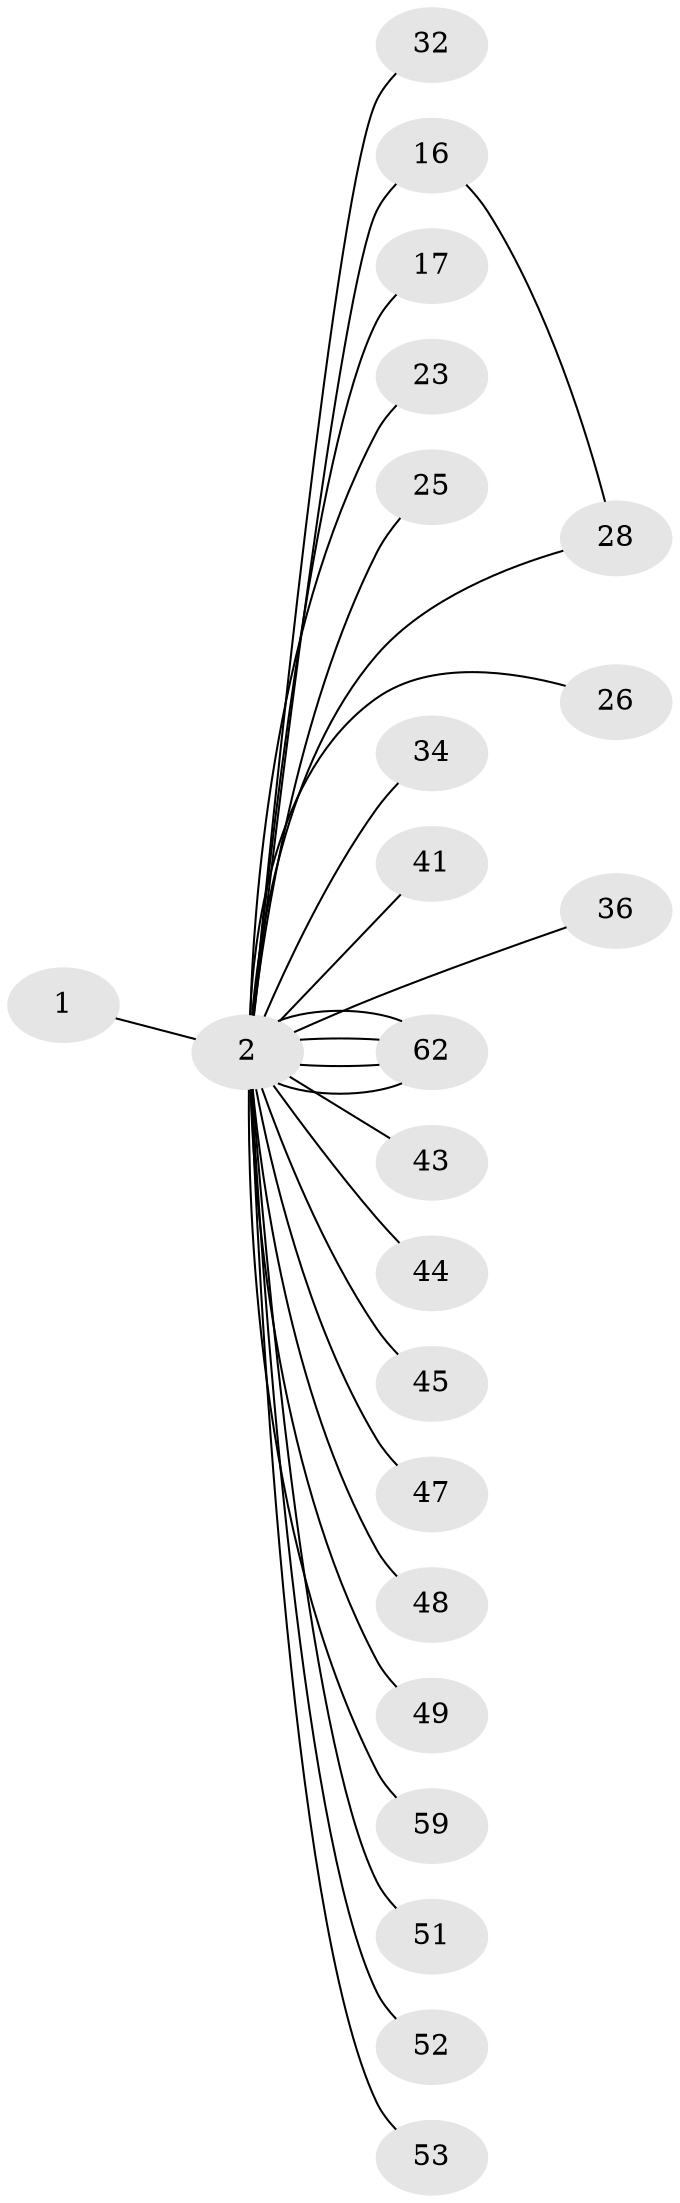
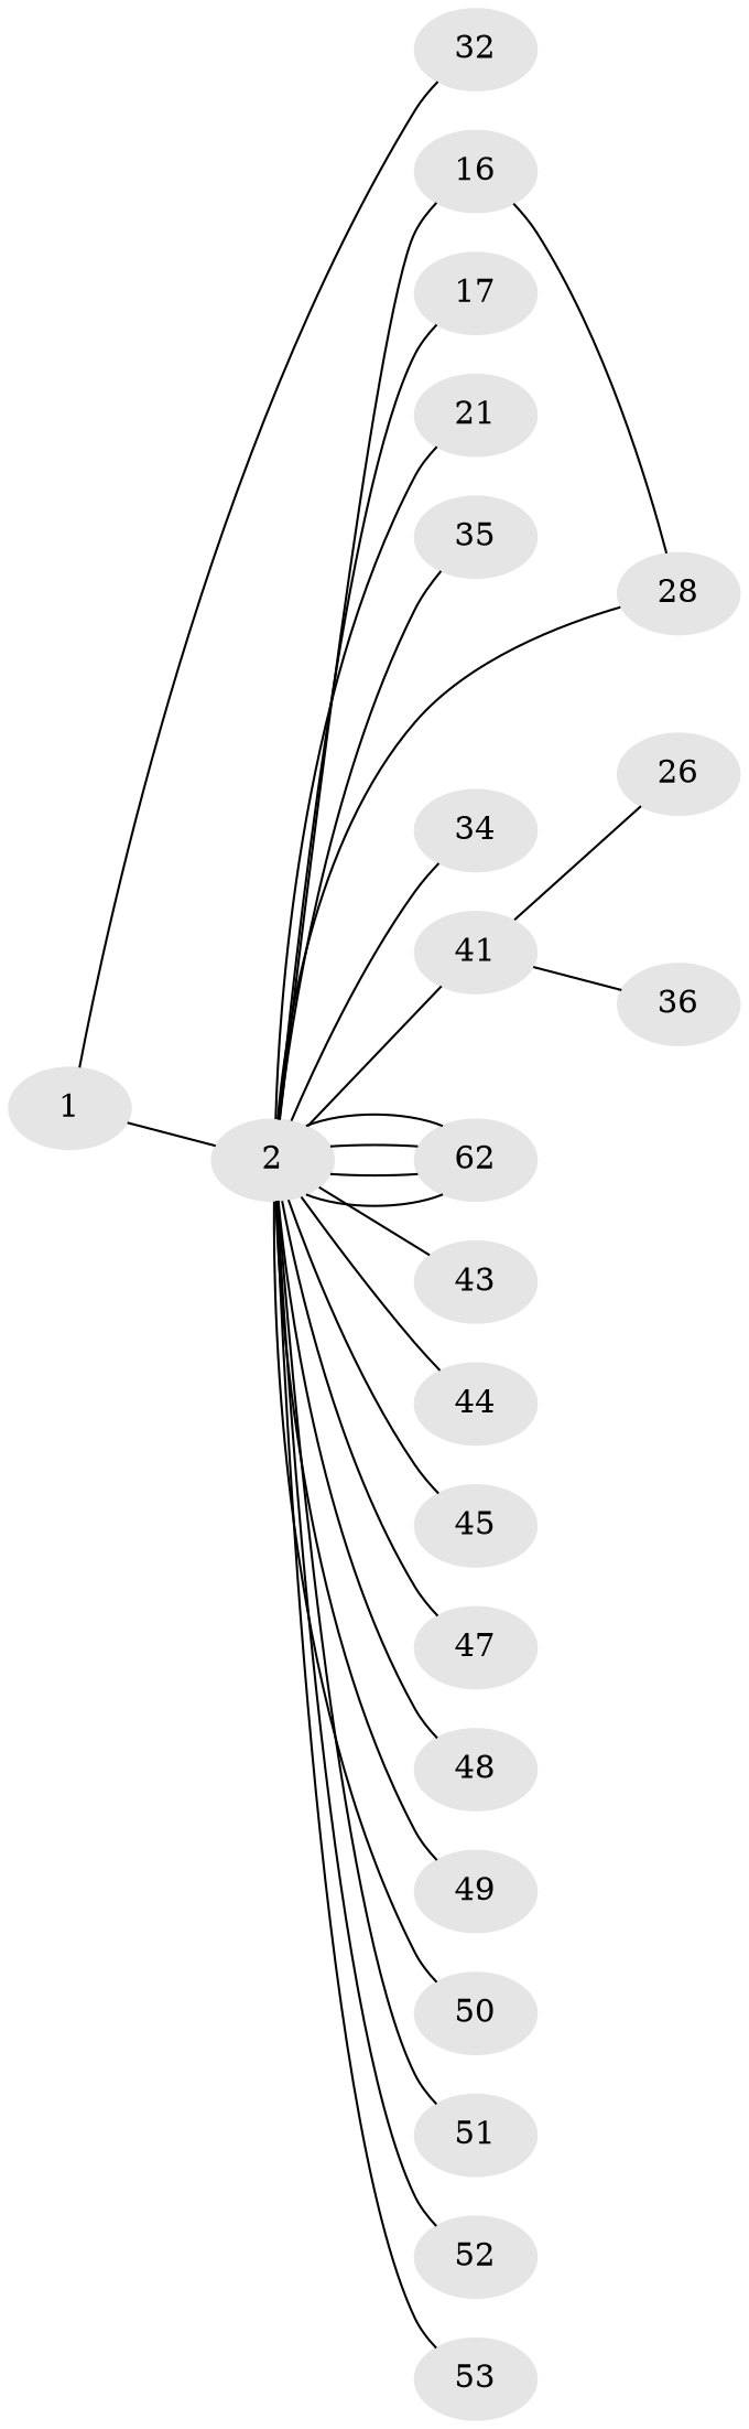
  graph {
    rankdir=LR
    node [color=gray90 style=filled]
    2 [super="+39+6+40+9+3+18+11+5+12+20+4+33+29+10"]
    16 [super="+19"]
    17
-   23
-   25
+   23 [label=21]
+   25 [label=35]
    26
    28
    32
    34
    36 [super="+55"]
    41
    n12 [label=62 super="+58"]
    43
    44
    45
    47
    48
    49
-   50 [label=59]
+   50
    51
    52
    53
    1
    2 -- 16 [weight=2]
    2 -- 17
    2 -- 23
    2 -- 25
-   2 -- 26
+   41 -- 26
    2 -- 28
-   2 -- 32
+   1 -- 32
    2 -- 34
-   2 -- 36
+   41 -- 36
    2 -- 41
    2 -- n12 [weight=2]
    2 -- n12
    2 -- n12
    2 -- n12
    2 -- 43 [weight=2]
    2 -- 44 [weight=2]
    2 -- 45
    2 -- 47
    2 -- 48
    2 -- 49 [weight=2]
    2 -- 50
    2 -- 51
    2 -- 52
    2 -- 53
    16 -- 28
    1 -- 2
  }
